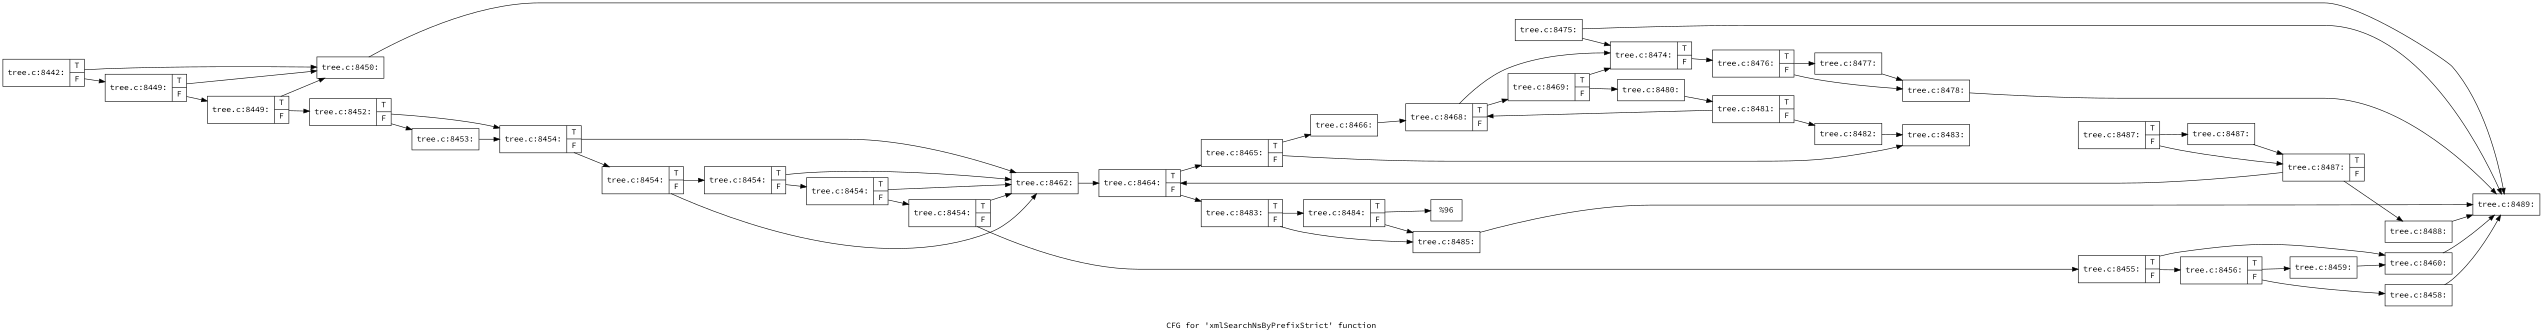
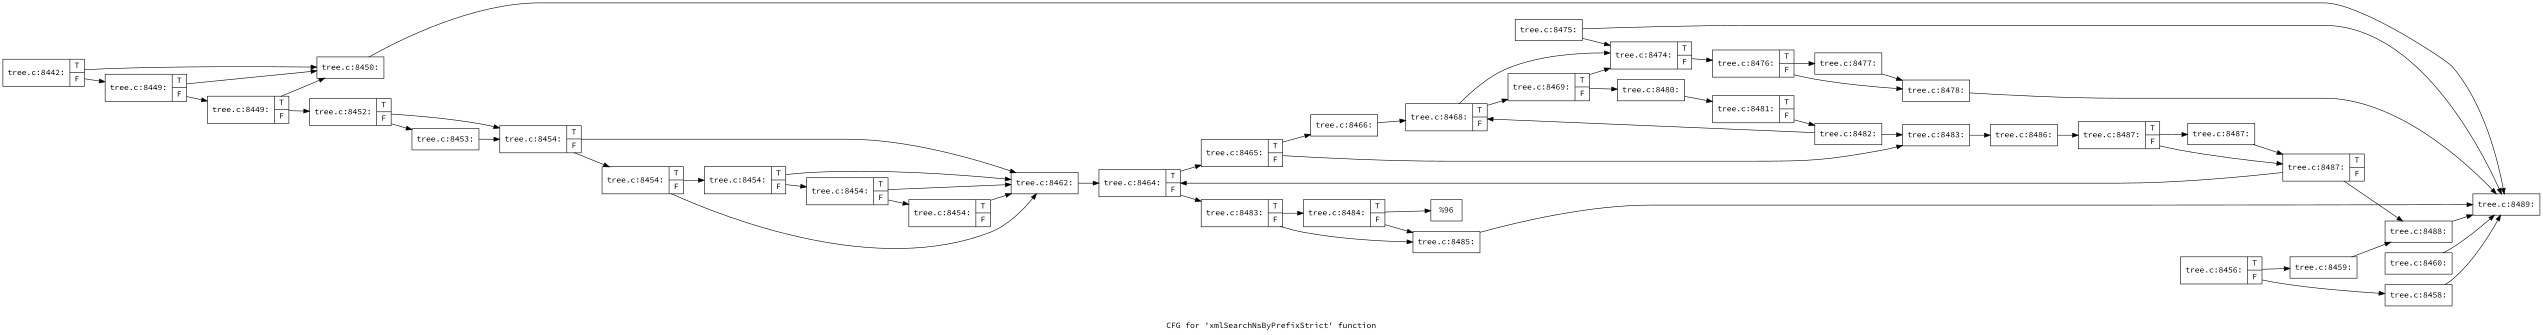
  digraph {
    fontname="Source Code Pro"
    label="CFG for 'xmlSearchNsByPrefixStrict' function"
    rankdir=LR
    node [fontname="Source Code Pro" shape=record]
    edge [fontname="Source Code Pro"]
    n1 [label="{tree.c:8442:|{<s0>T|<s1>F}}"]
    n2 [label="{tree.c:8450:}"]
    n3 [label="{tree.c:8449:|{<s0>T|<s1>F}}"]
    n4 [label="{tree.c:8489:}"]
    n5 [label="{tree.c:8449:|{<s0>T|<s1>F}}"]
    n6 [label="{tree.c:8452:|{<s0>T|<s1>F}}"]
    n7 [label="{tree.c:8453:}"]
    n8 [label="{tree.c:8454:|{<s0>T|<s1>F}}"]
    n9 [label="{tree.c:8454:|{<s0>T|<s1>F}}"]
    n10 [label="{tree.c:8462:}"]
    n11 [label="{tree.c:8454:|{<s0>T|<s1>F}}"]
    n12 [label="{tree.c:8464:|{<s0>T|<s1>F}}"]
    n13 [label="{tree.c:8454:|{<s0>T|<s1>F}}"]
    n14 [label="{tree.c:8465:|{<s0>T|<s1>F}}"]
    n15 [label="{tree.c:8483:|{<s0>T|<s1>F}}"]
    n16 [label="{tree.c:8454:|{<s0>T|<s1>F}}"]
-   n17 [label="{tree.c:8455:|{<s0>T|<s1>F}}"]
    n18 [label="{tree.c:8456:|{<s0>T|<s1>F}}"]
    n19 [label="{tree.c:8460:}"]
    n20 [label="{tree.c:8458:}"]
    n21 [label="{tree.c:8459:}"]
    n22 [label="{tree.c:8466:}"]
    n23 [label="{tree.c:8483:}"]
    n24 [label="{tree.c:8485:}"]
    n25 [label="{tree.c:8484:|{<s0>T|<s1>F}}"]
    n26 [label="{tree.c:8468:|{<s0>T|<s1>F}}"]
+   n27 [label="{tree.c:8486:}"]
    n28 [label="{%96}"]
    n29 [label="{tree.c:8474:|{<s0>T|<s1>F}}"]
    n30 [label="{tree.c:8469:|{<s0>T|<s1>F}}"]
    n31 [label="{tree.c:8487:|{<s0>T|<s1>F}}"]
    n32 [label="{tree.c:8476:|{<s0>T|<s1>F}}"]
    n33 [label="{tree.c:8480:}"]
    n34 [label="{tree.c:8475:}"]
    n35 [label="{tree.c:8477:}"]
    n36 [label="{tree.c:8478:}"]
    n37 [label="{tree.c:8481:|{<s0>T|<s1>F}}"]
    n38 [label="{tree.c:8482:}"]
    n39 [label="{tree.c:8487:}"]
    n40 [label="{tree.c:8487:|{<s0>T|<s1>F}}"]
    n41 [label="{tree.c:8488:}"]
    n1 -> n2
    n1 -> n3
    n2 -> n4
    n3 -> n2
    n3 -> n5
    n5 -> n2
    n5 -> n6
    n6 -> n7
    n6 -> n8
    n7 -> n8
    n8 -> n9
    n8 -> n10
    n9 -> n10
    n9 -> n11
    n10 -> n12
    n11 -> n10
    n11 -> n13
    n12 -> n14
    n12 -> n15
    n13 -> n10
    n13 -> n16
    n14 -> n22
    n14 -> n23
    n15 -> n24
    n15 -> n25
    n16 -> n10
-   n16 -> n17
-   n17 -> n18
-   n17 -> n19
    n18 -> n20
    n18 -> n21
    n19 -> n4
    n20 -> n4
-   n21 -> n19
+   n21 -> n41
    n22 -> n26
+   n23 -> n27
    n24 -> n4
    n25 -> n24
    n25 -> n28
    n26 -> n29
    n26 -> n30
+   n27 -> n31
    n29 -> n32
    n30 -> n29
    n30 -> n33
    n31 -> n39
    n31 -> n40
    n32 -> n35
    n32 -> n36
    n33 -> n37
    n34 -> n4
    n34 -> n29
    n35 -> n36
    n36 -> n4
-   n37 -> n26
+   n38 -> n26
    n37 -> n38
    n38 -> n23
    n39 -> n40
    n40 -> n12
    n40 -> n41
    n41 -> n4
  }
